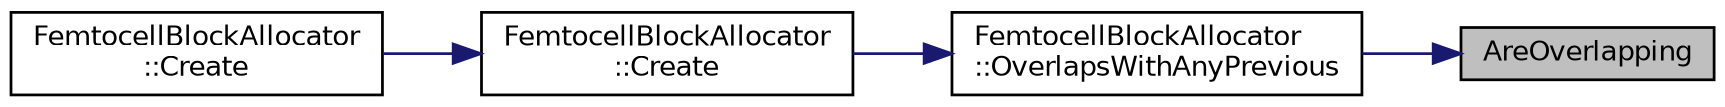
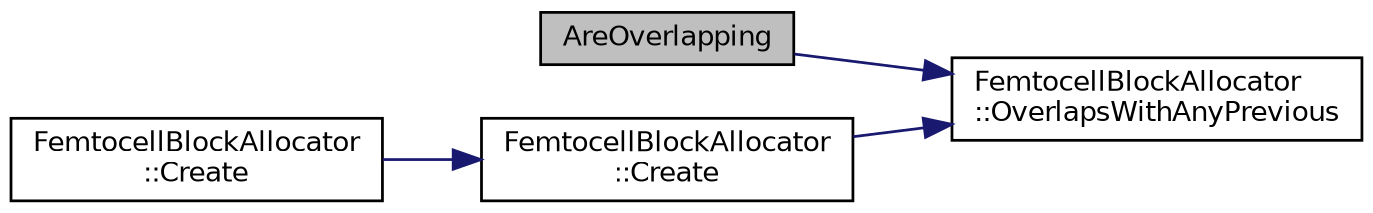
  digraph {
    rankdir=RL
    node [color=black fillcolor=white fontname=Helvetica fontsize=10 shape=record style=filled]
    edge [color=midnightblue dir=back fontname=Helvetica fontsize=10 labelfontname=Helvetica labelfontsize=10 style=solid]
    n1 [fillcolor=grey75 fontcolor=black height=0.2 label=AreOverlapping width=0.4]
    n2 [height=0.2 label="FemtocellBlockAllocator\l::OverlapsWithAnyPrevious" width=0.4]
    n3 [height=0.2 label="FemtocellBlockAllocator\l::Create" width=0.4]
    n4 [height=0.2 label="FemtocellBlockAllocator\l::Create" width=0.4]
-   n1 -> n2
+   n2 -> n1
    n2 -> n3
    n3 -> n4
  }
